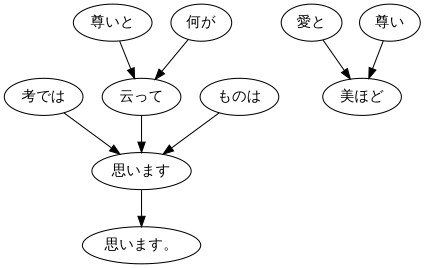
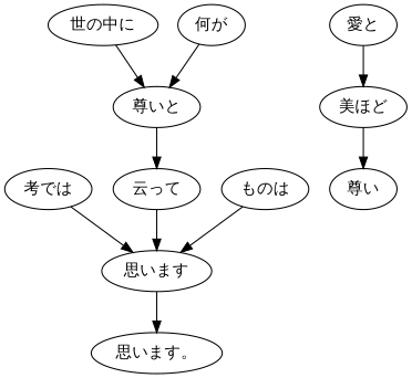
  digraph {
    fontname="IBM Plex Sans"
    node [fontname="IBM Plex Sans"]
    edge [fontname="IBM Plex Sans"]
    n1 [label="考では"]
    n2 [label="思います"]
    n3 [label="思います。"]
+   n4 [label="世の中に"]
    n5 [label="尊いと"]
    n6 [label="云って"]
    n7 [label="何が"]
    n8 [label="愛と"]
    n9 [label="美ほど"]
    n10 [label="尊い"]
    n11 [label="ものは"]
    n1 -> n2
    n2 -> n3
+   n4 -> n5
    n5 -> n6
    n6 -> n2
-   n7 -> n6
+   n7 -> n5
    n8 -> n9
-   n10 -> n9
+   n9 -> n10
    n11 -> n2
  }
